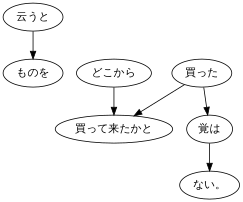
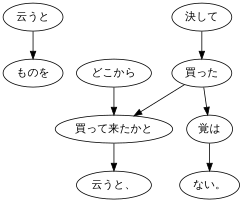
  digraph {
    n1 [label="云うと"]
    n2 [label="ものを"]
    n3 [label="買って来たかと"]
+   n4 [label="云うと、"]
    n5 [label="どこから"]
    n6 [label="ない。"]
+   n7 [label="決して"]
    n8 [label="買った"]
    n9 [label="覚は"]
    n1 -> n2
+   n3 -> n4
    n5 -> n3
+   n7 -> n8
    n8 -> n3
    n8 -> n9
    n9 -> n6
  }
